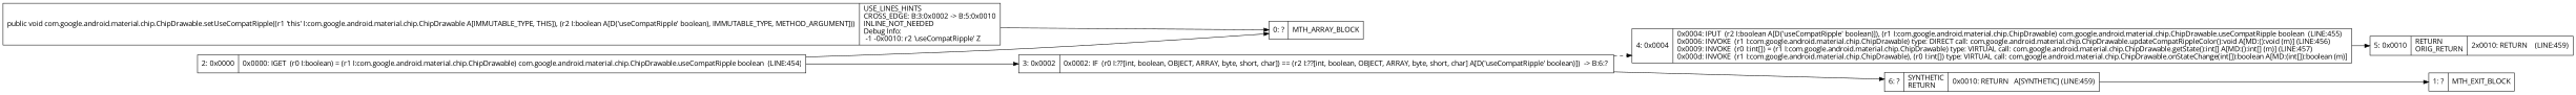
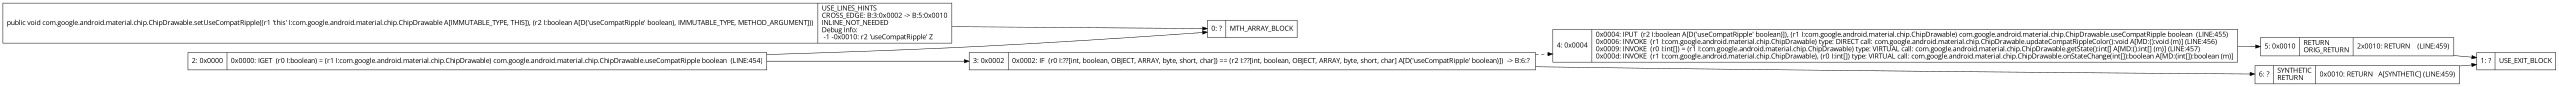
  digraph {
    fontname="Open Sans"
    rankdir=LR
    node [fontname="Open Sans" shape=record]
    edge [fontname="Open Sans"]
    n1 [label="{0\:\ ?|MTH_ARRAY_BLOCK\l}"]
    n2 [label="{2\:\ 0x0000|0x0000: IGET  (r0 I:boolean) = (r1 I:com.google.android.material.chip.ChipDrawable) com.google.android.material.chip.ChipDrawable.useCompatRipple boolean  (LINE:454)\l}"]
    n3 [label="{3\:\ 0x0002|0x0002: IF  (r0 I:??[int, boolean, OBJECT, ARRAY, byte, short, char]) == (r2 I:??[int, boolean, OBJECT, ARRAY, byte, short, char] A[D('useCompatRipple' boolean)])  \-\> B:6:? \l}"]
    n4 [label="{4\:\ 0x0004|0x0004: IPUT  (r2 I:boolean A[D('useCompatRipple' boolean)]), (r1 I:com.google.android.material.chip.ChipDrawable) com.google.android.material.chip.ChipDrawable.useCompatRipple boolean  (LINE:455)\l0x0006: INVOKE  (r1 I:com.google.android.material.chip.ChipDrawable) type: DIRECT call: com.google.android.material.chip.ChipDrawable.updateCompatRippleColor():void A[MD:():void (m)] (LINE:456)\l0x0009: INVOKE  (r0 I:int[]) = (r1 I:com.google.android.material.chip.ChipDrawable) type: VIRTUAL call: com.google.android.material.chip.ChipDrawable.getState():int[] A[MD:():int[] (m)] (LINE:457)\l0x000d: INVOKE  (r1 I:com.google.android.material.chip.ChipDrawable), (r0 I:int[]) type: VIRTUAL call: com.google.android.material.chip.ChipDrawable.onStateChange(int[]):boolean A[MD:(int[]):boolean (m)]\l}"]
    n5 [label="{6\:\ ?|SYNTHETIC\lRETURN\l|0x0010: RETURN   A[SYNTHETIC] (LINE:459)\l}"]
    n6 [label="{5\:\ 0x0010|RETURN\lORIG_RETURN\l|2x0010: RETURN    (LINE:459)\l}"]
-   n7 [label="{1\:\ ?|MTH_EXIT_BLOCK\l}"]
+   n7 [label="{1\:\ ?|USE_EXIT_BLOCK\l}"]
    n8 [label="{public void com.google.android.material.chip.ChipDrawable.setUseCompatRipple((r1 'this' I:com.google.android.material.chip.ChipDrawable A[IMMUTABLE_TYPE, THIS]), (r2 I:boolean A[D('useCompatRipple' boolean), IMMUTABLE_TYPE, METHOD_ARGUMENT]))  | USE_LINES_HINTS\lCROSS_EDGE: B:3:0x0002 \-\> B:5:0x0010\lINLINE_NOT_NEEDED\lDebug Info:\l  \-1 \-0x0010: r2 'useCompatRipple' Z\l}"]
    n2 -> n1
    n2 -> n3
    n3 -> n4 [style=dashed]
    n3 -> n5
    n4 -> n6
    n5 -> n7
+   n6 -> n7
    n8 -> n1
  }
